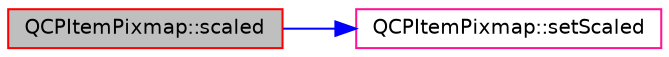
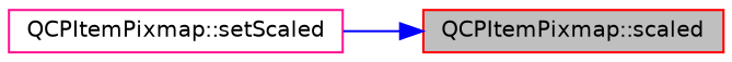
  digraph {
    rankdir=RL
    node [fontname=Helvetica fontsize=10 shape=record style=filled]
    n1 [color=red fillcolor=grey75 fontcolor=black height=0.2 label="QCPItemPixmap::scaled" width=0.4]
    n2 [color=deeppink fillcolor=white height=0.2 label="QCPItemPixmap::setScaled" width=0.4]
-   n2 -> n1 [color=blue dir=back fontname=Helvetica fontsize=10 labelfontname=Helvetica labelfontsize=10 style=solid]
+   n1 -> n2 [color=blue dir=back fontname=Helvetica fontsize=10 labelfontname=Helvetica labelfontsize=10 style=solid]
  }
